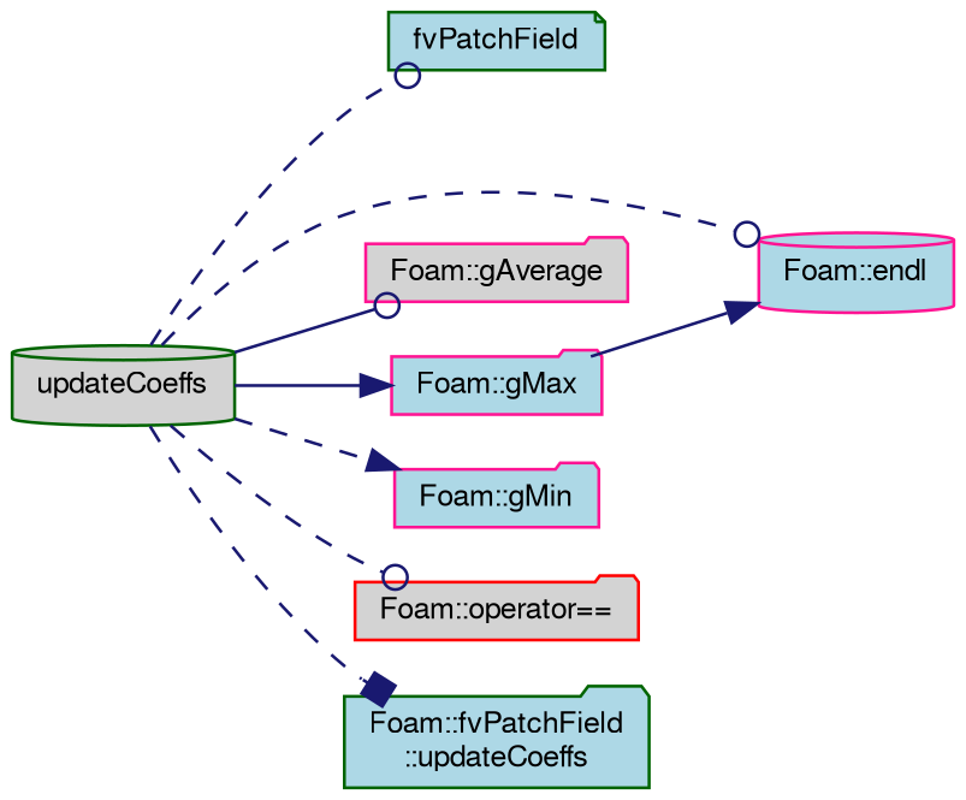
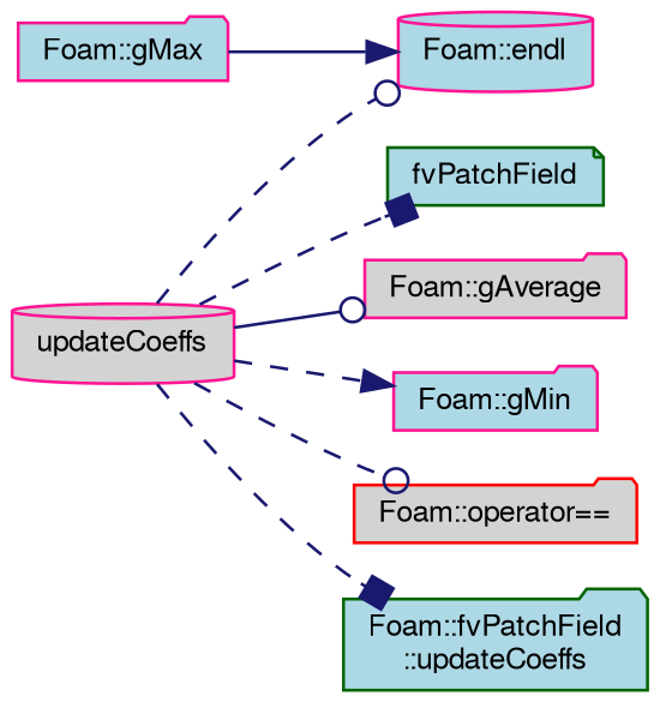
  digraph {
    rankdir=LR
    node [color=deeppink fillcolor=lightblue fontname=FreeSans fontsize=10 shape=folder style=filled]
    edge [arrowhead=odot color=midnightblue fontname=FreeSans fontsize=10 labelfontname=FreeSans labelfontsize=10 style=dashed]
-   n1 [color=darkgreen fillcolor=lightgrey fontcolor=black height=0.2 label=updateCoeffs shape=cylinder width=0.4]
+   n1 [fillcolor=lightgrey fontcolor=black height=0.2 label=updateCoeffs shape=cylinder width=0.4]
    n2 [color=darkgreen height=0.2 label=fvPatchField shape=note width=0.4]
    n3 [height=0.2 label="Foam::endl" shape=cylinder width=0.4]
    n4 [fillcolor=lightgrey height=0.2 label="Foam::gAverage" width=0.4]
    n5 [height=0.2 label="Foam::gMax" width=0.4]
    n6 [height=0.2 label="Foam::gMin" width=0.4]
    n7 [color=red fillcolor=lightgrey height=0.2 label="Foam::operator==" width=0.4]
    n8 [color=darkgreen height=0.2 label="Foam::fvPatchField\l::updateCoeffs" width=0.4]
-   n1 -> n2
+   n1 -> n2 [arrowhead=box]
    n1 -> n3
    n1 -> n4 [style=solid]
-   n1 -> n5 [arrowhead=normal style=solid]
    n1 -> n6 [arrowhead=normal]
    n1 -> n7
    n1 -> n8 [arrowhead=box]
    n5 -> n3 [arrowhead=normal style=solid]
  }
